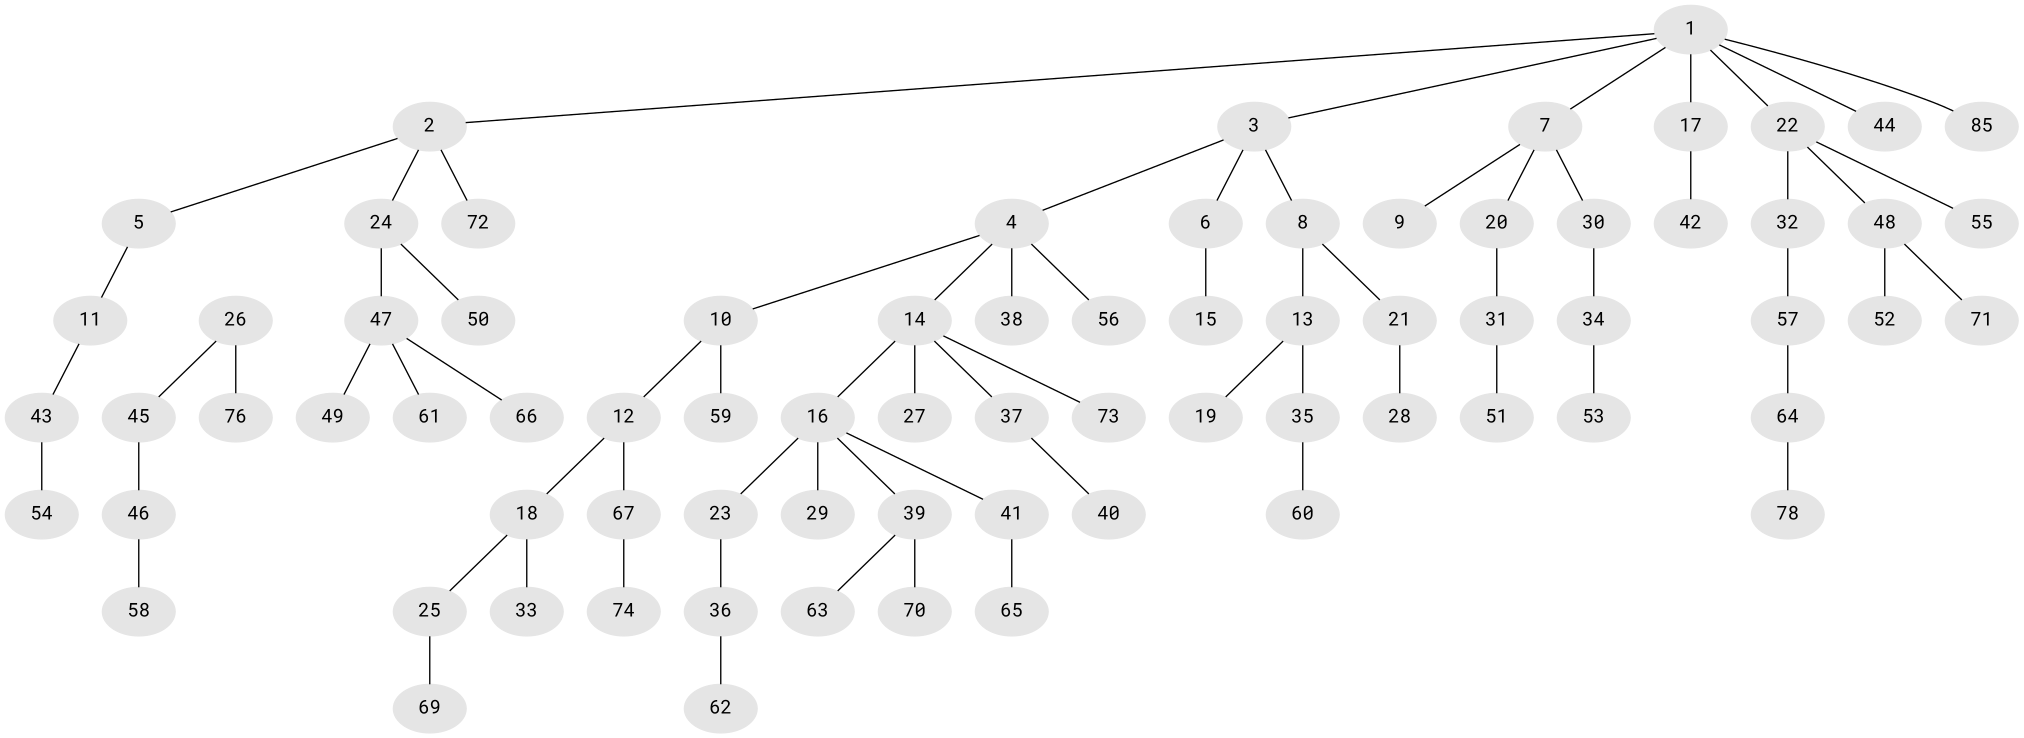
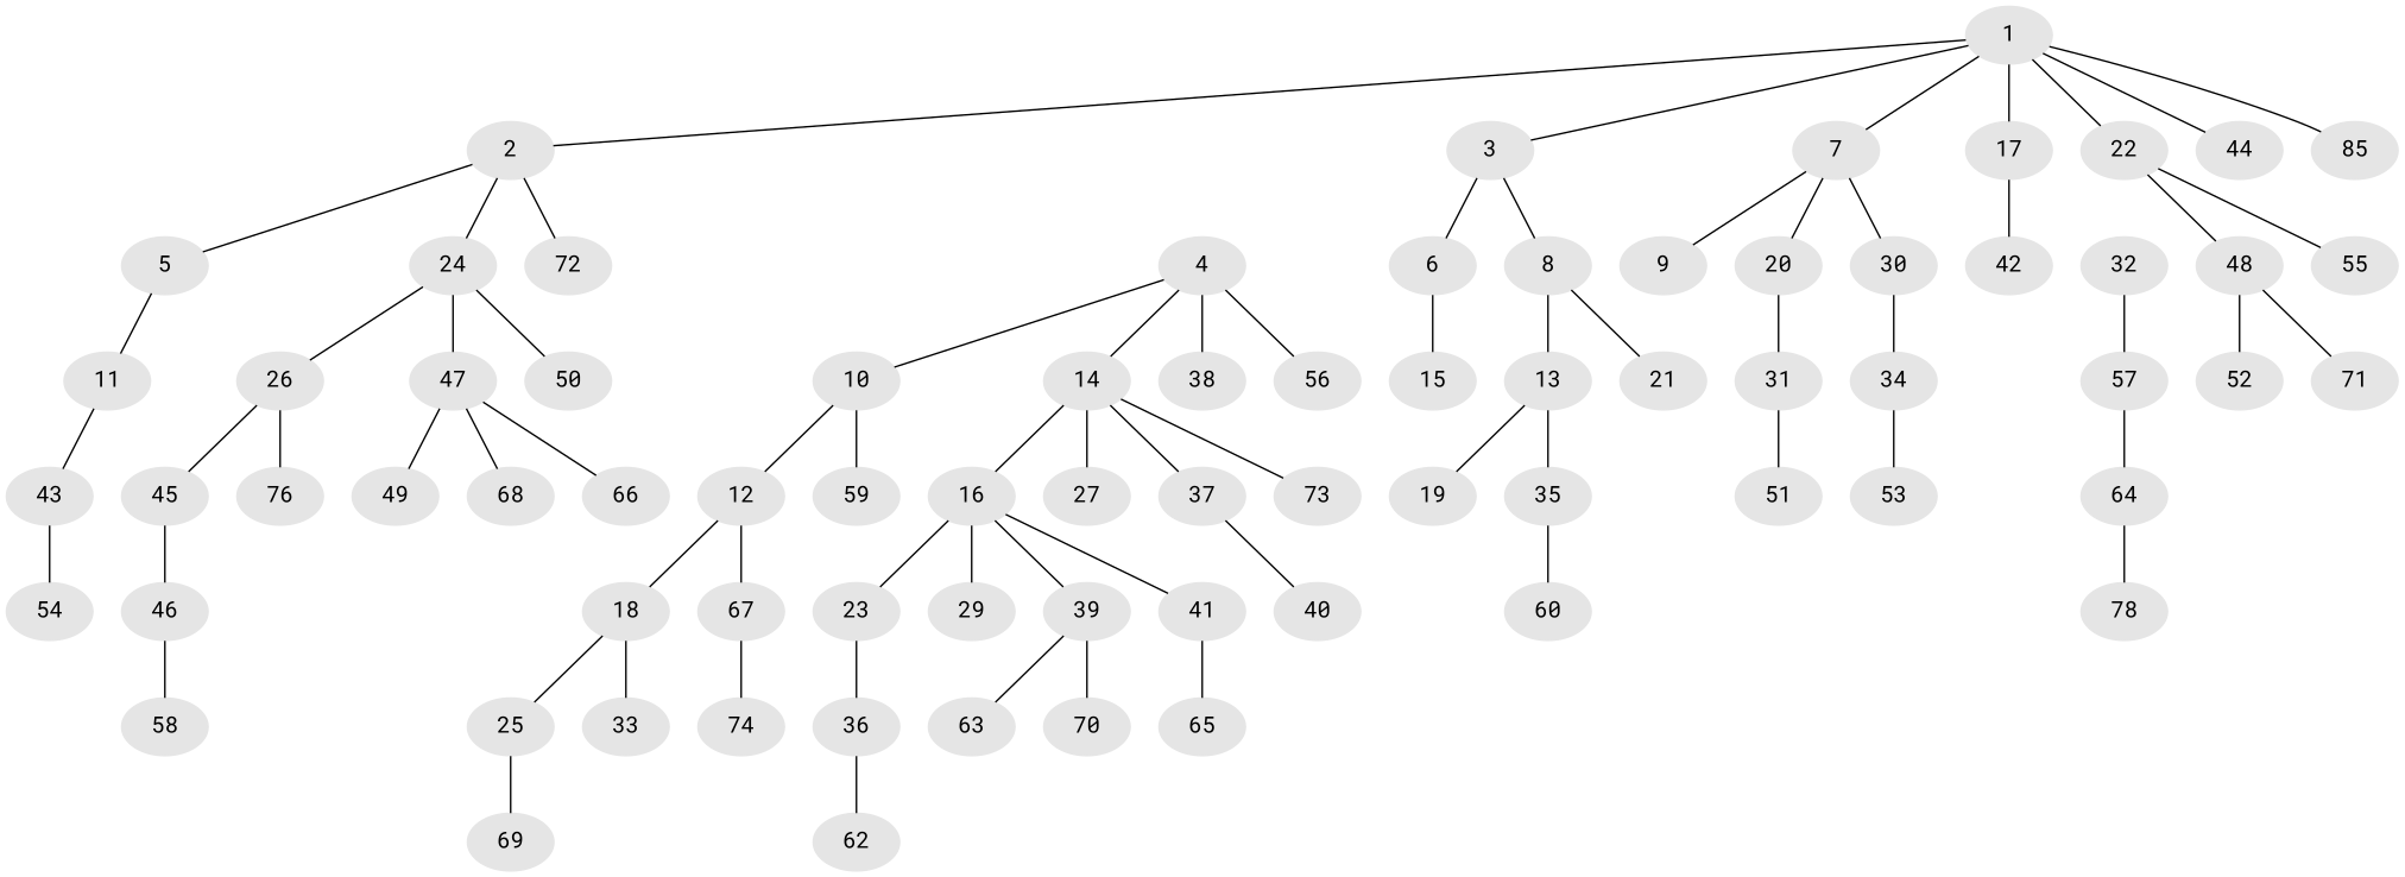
  graph {
    fontname="Roboto Mono"
    node [color=gray90 fontname="Roboto Mono" style=filled]
    edge [fontname="Roboto Mono"]
    1
    2
    3
    7
    17
    22
    44
    n8 [label=85]
    5
    24
    72
    4
    6
    8
    9
    20
    30
    42
    32
    48
    55
    11
    26
    47
    50
    10
    14
    38
    56
    15
    13
    21
    12
    59
    16
    27
    37
    73
    43
    31
    34
    19
    35
-   28
    18
    67
    54
    25
    33
    74
    60
    23
    29
    39
    41
    40
    36
    63
    70
    65
    69
    51
    57
    52
    71
    62
    45
    76
    49
-   61
+   61 [label=68]
    66
    46
    53
    64
    58
    n76 [label=78]
    1 -- 2
    1 -- 3
    1 -- 7
    1 -- 17
    1 -- 22
    1 -- 44
    1 -- n8
    2 -- 5
    2 -- 24
    2 -- 72
-   3 -- 4
    3 -- 6
    3 -- 8
    7 -- 9
    7 -- 20
    7 -- 30
    17 -- 42
-   22 -- 32
    22 -- 48
    22 -- 55
    5 -- 11
+   24 -- 26
    24 -- 47
    24 -- 50
    4 -- 10
    4 -- 14
    4 -- 38
    4 -- 56
    6 -- 15
    8 -- 13
    8 -- 21
    20 -- 31
    30 -- 34
    32 -- 57
    48 -- 52
    48 -- 71
    11 -- 43
    26 -- 45
    26 -- 76
    47 -- 49
    47 -- 61
    47 -- 66
    10 -- 12
    10 -- 59
    14 -- 16
    14 -- 27
    14 -- 37
    14 -- 73
    13 -- 19
    13 -- 35
-   21 -- 28
    12 -- 18
    12 -- 67
    16 -- 23
    16 -- 29
    16 -- 39
    16 -- 41
    37 -- 40
    43 -- 54
    31 -- 51
    34 -- 53
    35 -- 60
    18 -- 25
    18 -- 33
    67 -- 74
    25 -- 69
    23 -- 36
    39 -- 63
    39 -- 70
    41 -- 65
    36 -- 62
    57 -- 64
    45 -- 46
    46 -- 58
    64 -- n76
  }
